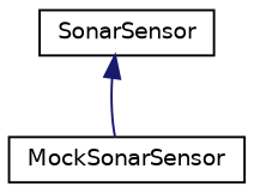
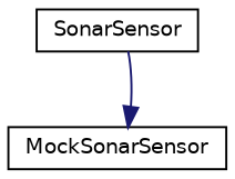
  digraph {
    rankdir=TB
    node [color=black fillcolor=white fontname=Helvetica fontsize=10 shape=record style=filled]
    n1 [height=0.2 label=SonarSensor width=0.4]
    n2 [height=0.2 label=MockSonarSensor width=0.4]
-   n1 -> n2 [color=midnightblue dir=back fontname=Helvetica fontsize=10 labelfontname=Helvetica labelfontsize=10 style=solid]
+   n2 -> n1 [color=midnightblue dir=back fontname=Helvetica fontsize=10 labelfontname=Helvetica labelfontsize=10 style=solid]
  }
